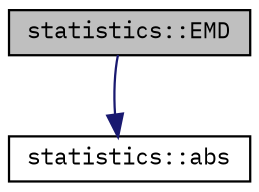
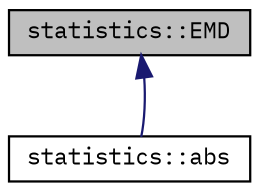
  digraph {
    rankdir=TB
    fontname="IBM Plex Mono"
    node [color=black fontname="IBM Plex Mono" fontsize=10 shape=record style=filled]
    n1 [fillcolor=grey75 fontcolor=black height=0.2 label="statistics::EMD" width=0.4]
    n2 [fillcolor=white height=0.2 label="statistics::abs" width=0.4]
-   n1 -> n2 [color=midnightblue fontname="IBM Plex Mono" fontsize=10 labelfontname=Helvetica labelfontsize=10 style=solid]
+   n2 -> n1 [color=midnightblue fontname="IBM Plex Mono" fontsize=10 labelfontname=Helvetica labelfontsize=10 style=solid]
  }
